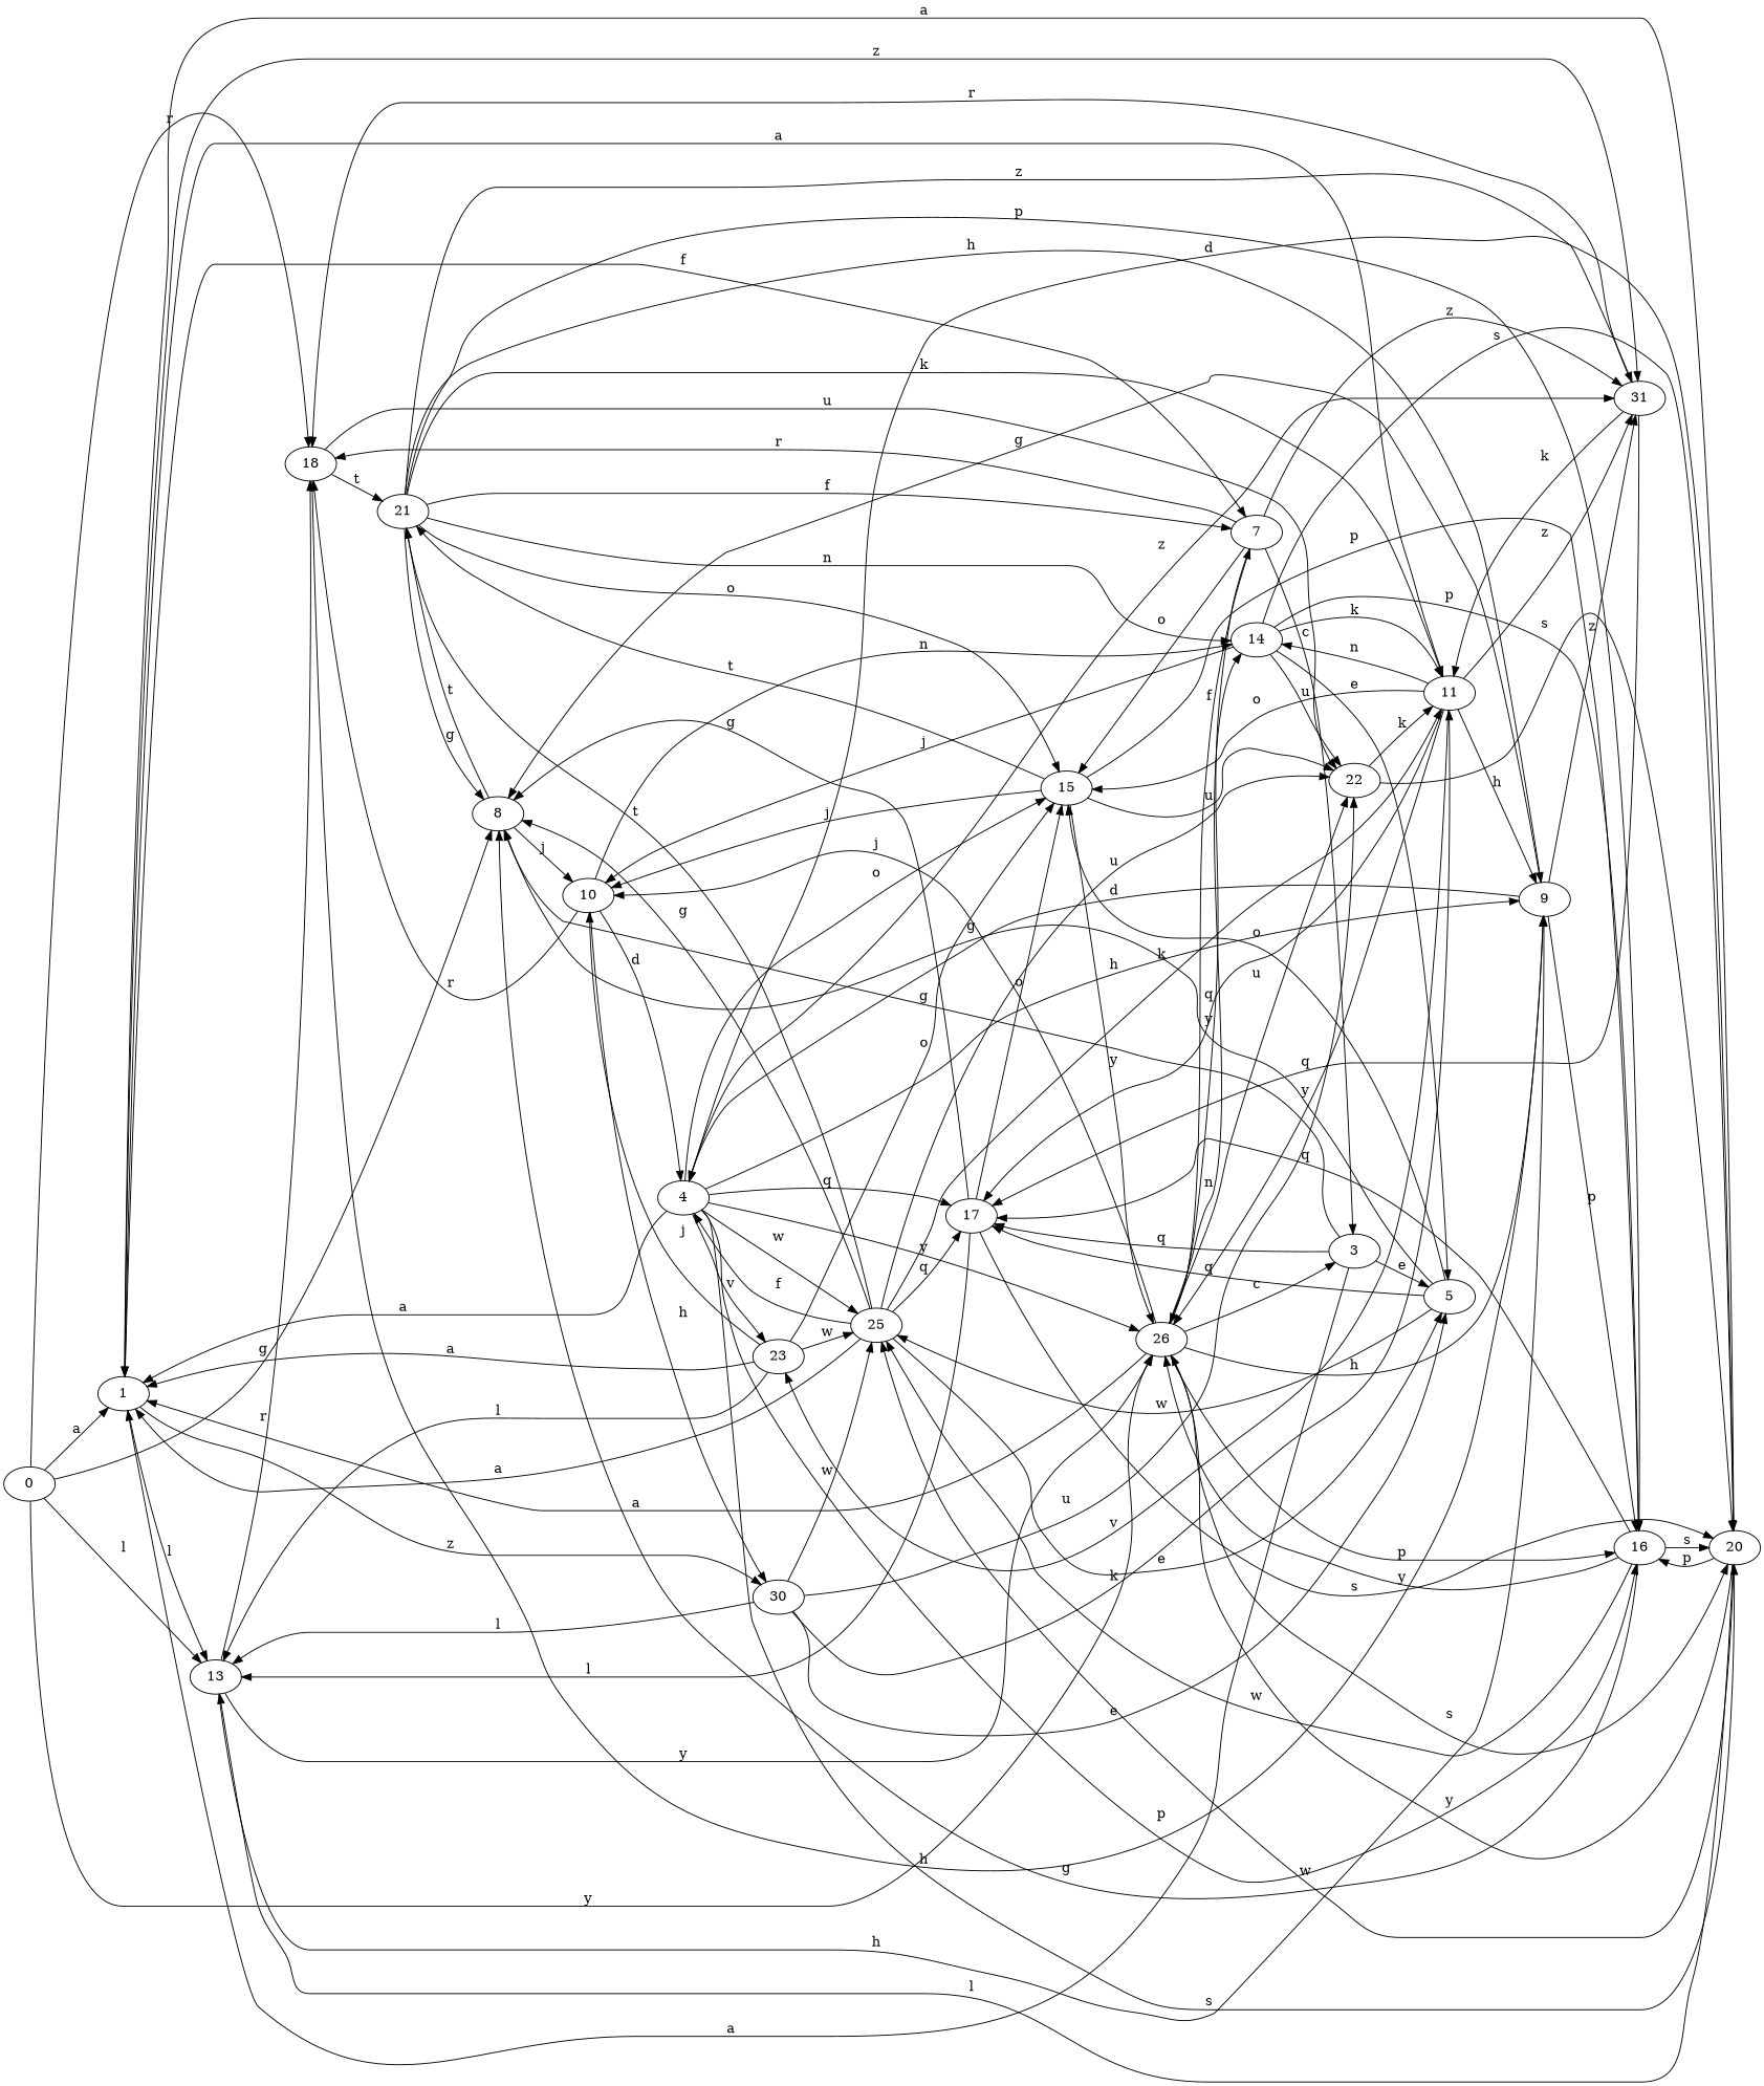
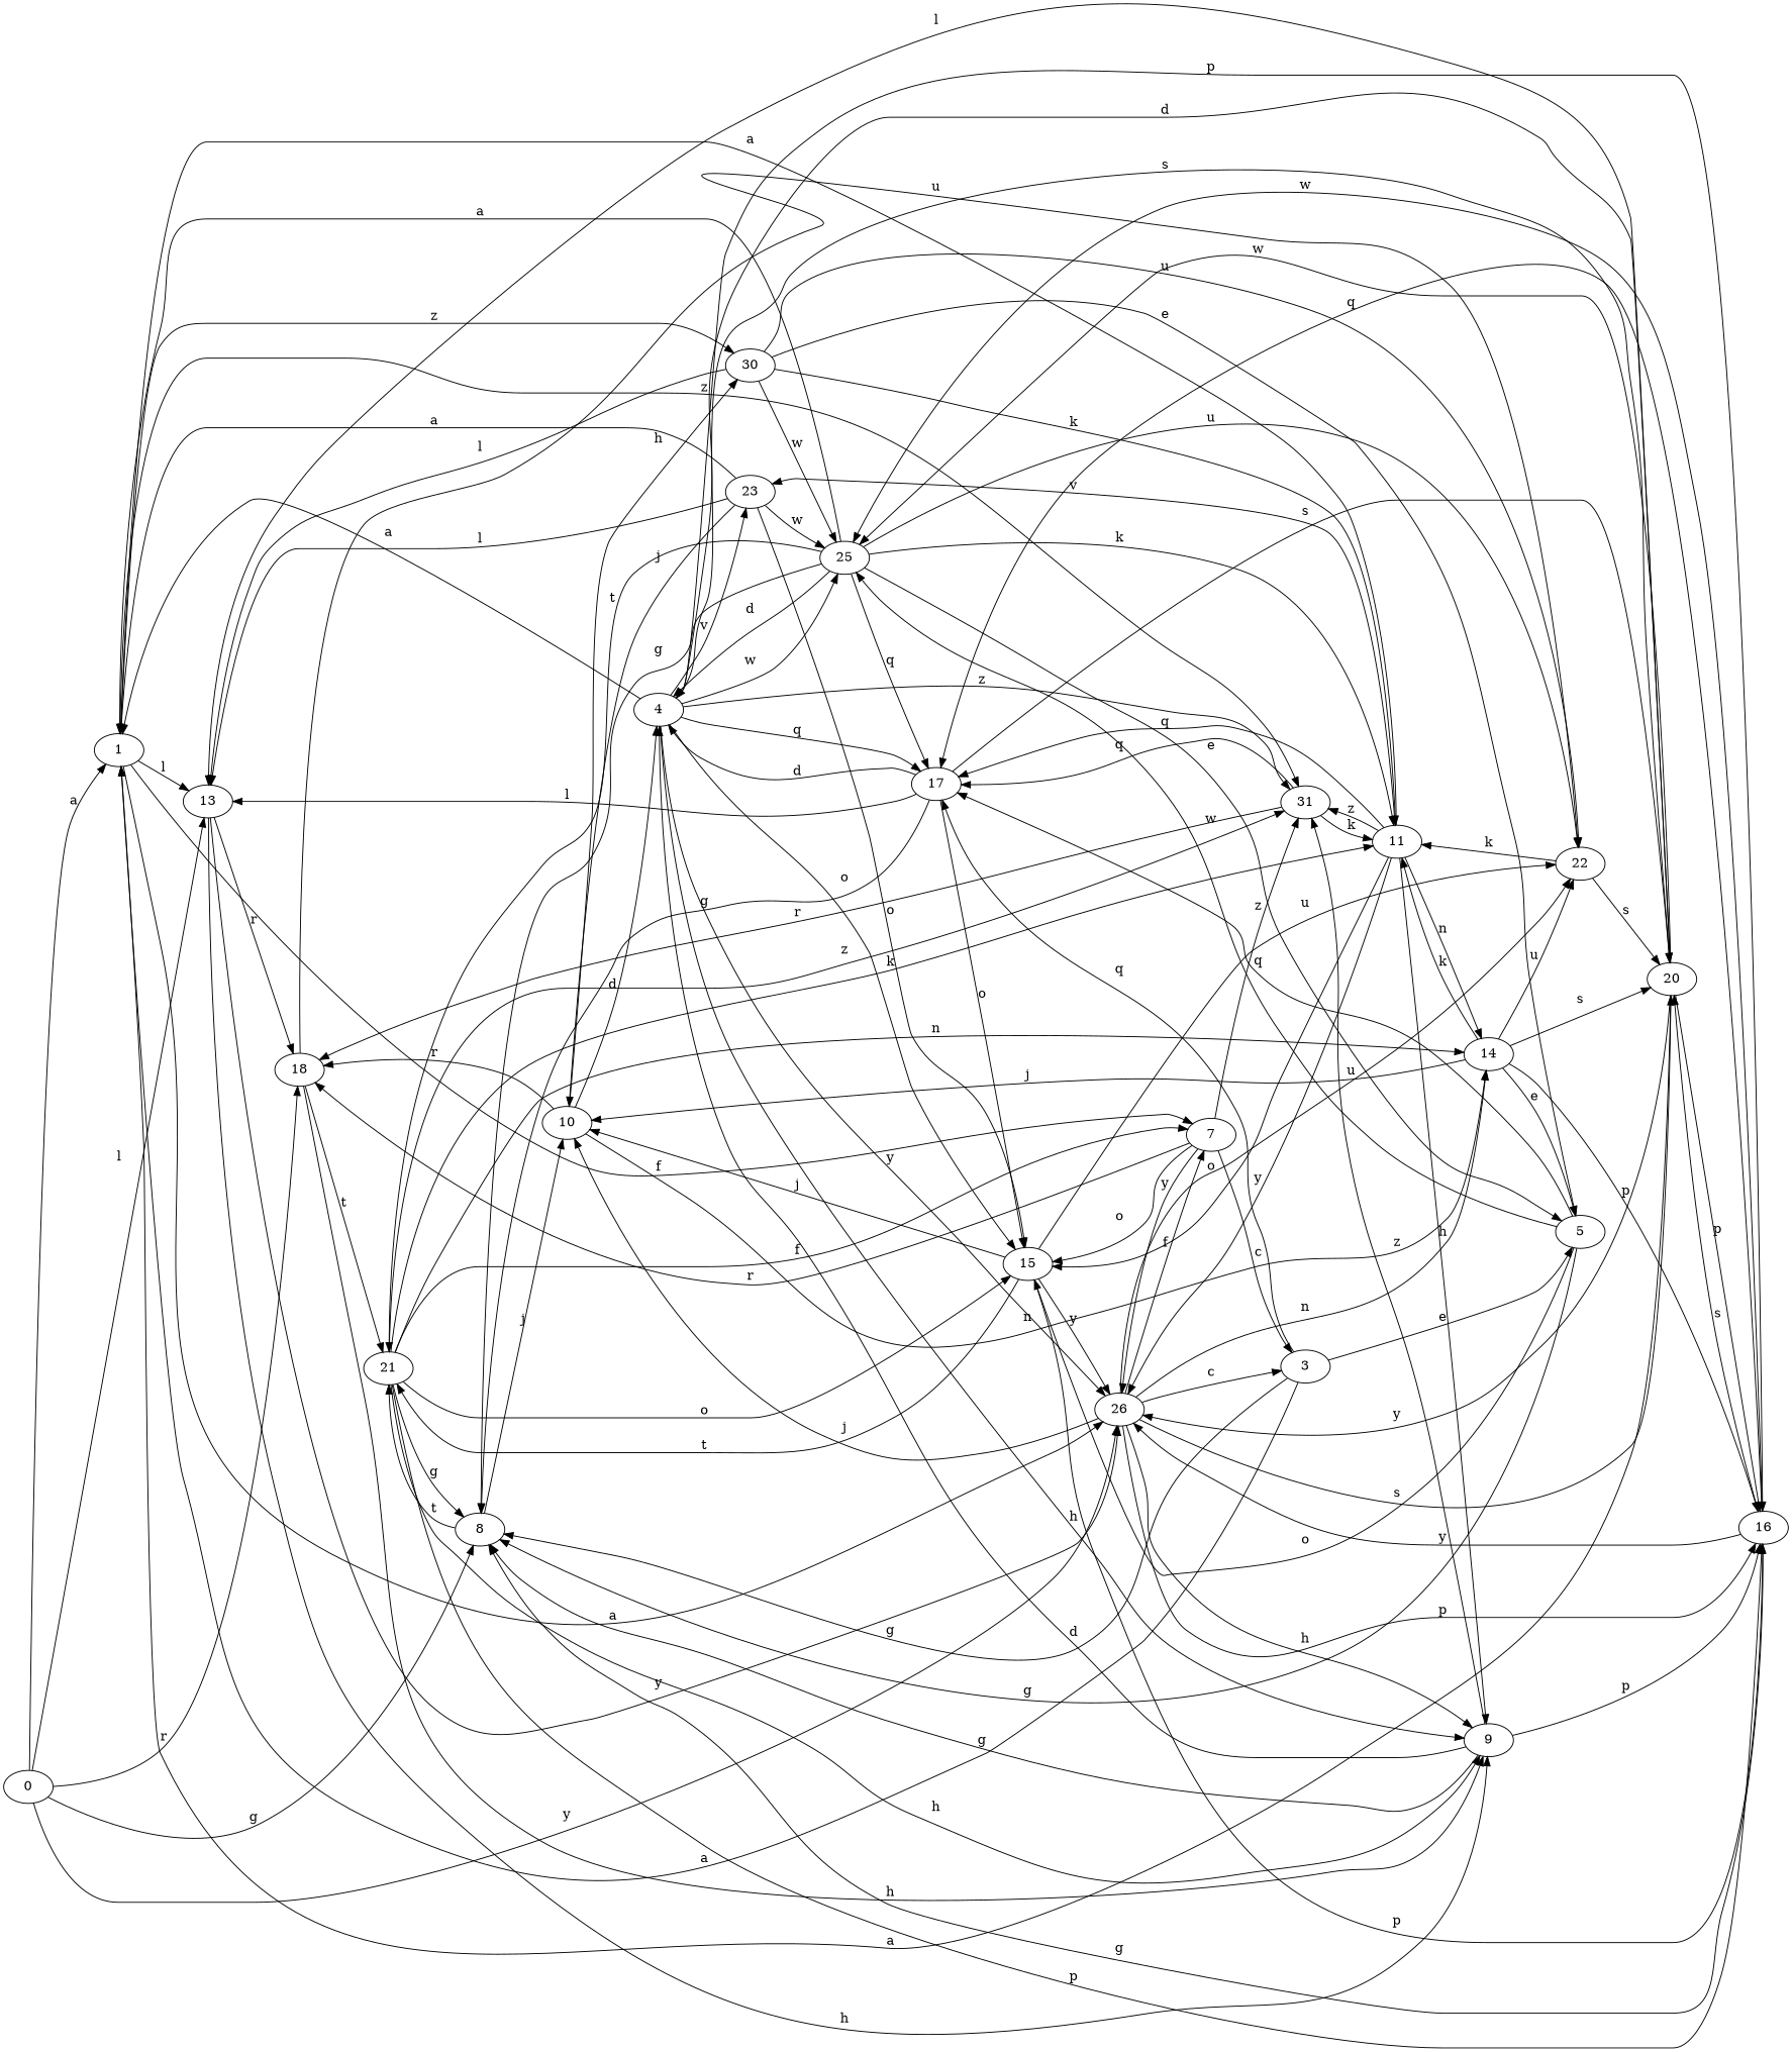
  strict digraph {
    rankdir=LR
    0
    1
    8
    13
    18
    26
    7
    30
    31
    10
    21
    9
    22
    3
    16
    20
    14
    15
    5
    25
    11
    17
    4
    23
    0 -> 1 [label=a]
    0 -> 8 [label=g]
    0 -> 13 [label=l]
    0 -> 18 [label=r]
    0 -> 26 [label=y]
    1 -> 13 [label=l]
    1 -> 7 [label=f]
    1 -> 30 [label=z]
    1 -> 31 [label=z]
    8 -> 10 [label=j]
    8 -> 21 [label=t]
    13 -> 18 [label=r]
    13 -> 26 [label=y]
    13 -> 9 [label=h]
    18 -> 21 [label=t]
    18 -> 9 [label=h]
    18 -> 22 [label=u]
-   26 -> 1 [label=a]
+   1 -> 26 [label=a]
    26 -> 7 [label=f]
    26 -> 10 [label=j]
    26 -> 9 [label=h]
    26 -> 22 [label=u]
    26 -> 3 [label=c]
    26 -> 16 [label=p]
    26 -> 20 [label=s]
    26 -> 14 [label=n]
    7 -> 18 [label=r]
    7 -> 26 [label=y]
    7 -> 31 [label=z]
    7 -> 3 [label=c]
    7 -> 15 [label=o]
    30 -> 13 [label=l]
    30 -> 22 [label=u]
    30 -> 5 [label=e]
    30 -> 25 [label=w]
    30 -> 11 [label=k]
    31 -> 18 [label=r]
    31 -> 11 [label=k]
    31 -> 17 [label=q]
    10 -> 18 [label=r]
    10 -> 30 [label=h]
    10 -> 14 [label=n]
    10 -> 4 [label=d]
    21 -> 8 [label=g]
    21 -> 7 [label=f]
    21 -> 31 [label=z]
    21 -> 9 [label=h]
    21 -> 16 [label=p]
    21 -> 14 [label=n]
    21 -> 15 [label=o]
    21 -> 11 [label=k]
    9 -> 8 [label=g]
    9 -> 31 [label=z]
    9 -> 16 [label=p]
    9 -> 4 [label=d]
    22 -> 20 [label=s]
    22 -> 11 [label=k]
    3 -> 1 [label=a]
    3 -> 8 [label=g]
    3 -> 5 [label=e]
    3 -> 17 [label=q]
    16 -> 8 [label=g]
    16 -> 26 [label=y]
    16 -> 20 [label=s]
    16 -> 25 [label=w]
    16 -> 17 [label=q]
    20 -> 1 [label=a]
    20 -> 13 [label=l]
    20 -> 26 [label=y]
    20 -> 16 [label=p]
    20 -> 25 [label=w]
    20 -> 4 [label=d]
    14 -> 10 [label=j]
    14 -> 22 [label=u]
    14 -> 16 [label=p]
    14 -> 20 [label=s]
    14 -> 5 [label=e]
    14 -> 11 [label=k]
    15 -> 26 [label=y]
    15 -> 10 [label=j]
    15 -> 21 [label=t]
    15 -> 22 [label=u]
    15 -> 16 [label=p]
    5 -> 8 [label=g]
    5 -> 15 [label=o]
    5 -> 25 [label=w]
    5 -> 17 [label=q]
    25 -> 1 [label=a]
    25 -> 8 [label=g]
    25 -> 21 [label=t]
    25 -> 22 [label=u]
    25 -> 5 [label=e]
    25 -> 11 [label=k]
    25 -> 17 [label=q]
-   25 -> 4 [label=f]
+   25 -> 4 [label=d]
    11 -> 1 [label=a]
    11 -> 26 [label=y]
    11 -> 31 [label=z]
    11 -> 9 [label=h]
    11 -> 14 [label=n]
    11 -> 15 [label=o]
    11 -> 17 [label=q]
    11 -> 23 [label=v]
    17 -> 8 [label=g]
    17 -> 13 [label=l]
    17 -> 20 [label=s]
    17 -> 15 [label=o]
+   17 -> 4 [label=d]
    4 -> 1 [label=a]
    4 -> 26 [label=y]
    4 -> 31 [label=z]
    4 -> 9 [label=h]
    4 -> 16 [label=p]
    4 -> 20 [label=s]
    4 -> 15 [label=o]
    4 -> 25 [label=w]
    4 -> 17 [label=q]
    4 -> 23 [label=v]
    23 -> 1 [label=a]
    23 -> 13 [label=l]
    23 -> 10 [label=j]
    23 -> 15 [label=o]
    23 -> 25 [label=w]
  }
